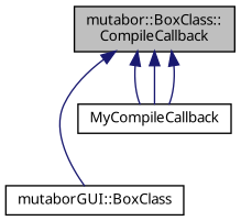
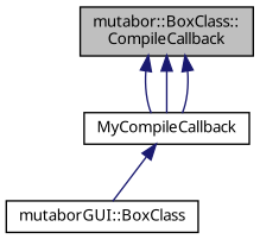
  digraph {
    node [color=black fillcolor=white fontname=Sans fontsize=10 shape=record style=filled]
    edge [color=midnightblue dir=back fontname=Sans fontsize=10 labelfontname=Sans labelfontsize=10 style=solid]
    n1 [fillcolor=grey75 fontcolor=black height=0.2 label="mutabor::BoxClass::\lCompileCallback" width=0.4]
    n2 [height=0.2 label="mutaborGUI::BoxClass" width=0.4]
    n3 [height=0.2 label=MyCompileCallback width=0.4]
-   n1 -> n2
+   n3 -> n2
    n1 -> n3
    n1 -> n3
    n1 -> n3
  }
